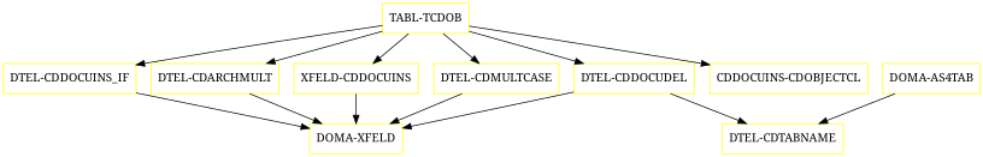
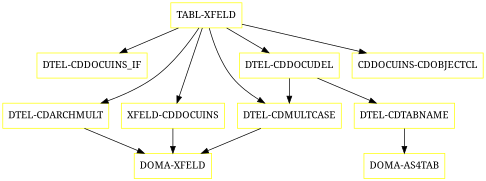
  digraph {
    fontname="Noto Serif"
    node [color=yellow fontname="Noto Serif" shape=box]
    edge [fontname="Noto Serif"]
-   "TABL-TCDOB"
+   "TABL-TCDOB" [label="TABL-XFELD"]
    "DTEL-CDDOCUINS_IF"
    "DTEL-CDARCHMULT"
    n4 [label="XFELD-CDDOCUINS"]
    "DTEL-CDDOCUDEL"
    "DTEL-CDMULTCASE"
    n7 [label="CDDOCUINS-CDOBJECTCL"]
    "DOMA-XFELD"
    "DTEL-CDTABNAME"
    "DOMA-AS4TAB"
    "TABL-TCDOB" -> "DTEL-CDDOCUINS_IF"
    "TABL-TCDOB" -> "DTEL-CDARCHMULT"
    "TABL-TCDOB" -> n4
    "TABL-TCDOB" -> "DTEL-CDDOCUDEL"
    "TABL-TCDOB" -> "DTEL-CDMULTCASE"
    "TABL-TCDOB" -> n7
-   "DTEL-CDDOCUINS_IF" -> "DOMA-XFELD"
    "DTEL-CDARCHMULT" -> "DOMA-XFELD"
    n4 -> "DOMA-XFELD"
-   "DTEL-CDDOCUDEL" -> "DOMA-XFELD"
+   "DTEL-CDDOCUDEL" -> "DTEL-CDMULTCASE"
    "DTEL-CDDOCUDEL" -> "DTEL-CDTABNAME"
    "DTEL-CDMULTCASE" -> "DOMA-XFELD"
-   "DOMA-AS4TAB" -> "DTEL-CDTABNAME"
+   "DTEL-CDTABNAME" -> "DOMA-AS4TAB"
  }
